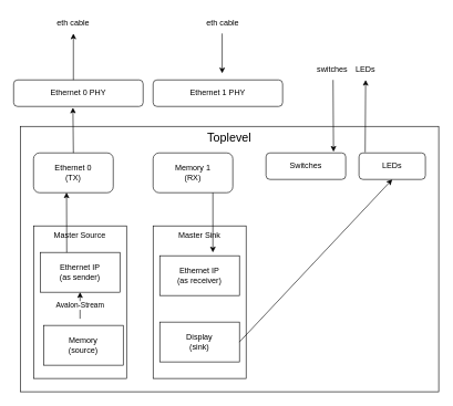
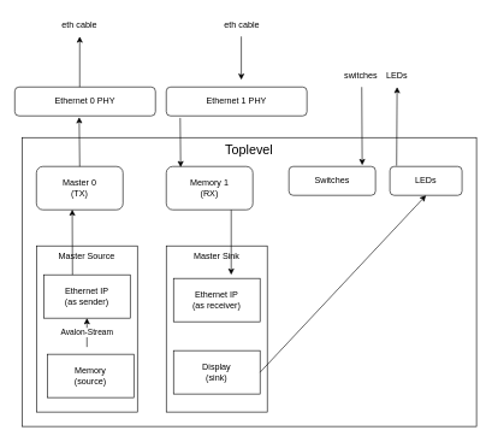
  <mxCell id="0" />
  <mxCell id="1" parent="0" />
  <mxCell id="2" value="Toplevel" style="rounded=0;whiteSpace=wrap;html=1;align=center;horizontal=1;verticalAlign=top;fontSize=18;" parent="1" vertex="1"><mxGeometry x="30" y="190" width="630" height="400" as="geometry" /></mxCell>
  <mxCell id="3" value="" style="endArrow=classic;html=1;rounded=0;entryX=0.847;entryY=-0.043;entryDx=0;entryDy=0;entryPerimeter=0;" parent="1" target="11" edge="1"><mxGeometry width="50" height="50" relative="1" as="geometry"><mxPoint x="501" y="120" as="sourcePoint" /><mxPoint x="501" y="200" as="targetPoint" /></mxGeometry></mxCell>
  <mxCell id="4" value="" style="endArrow=classic;html=1;rounded=0;exitX=0.093;exitY=-0.026;exitDx=0;exitDy=0;exitPerimeter=0;" parent="1" source="10" edge="1"><mxGeometry width="50" height="50" relative="1" as="geometry"><mxPoint x="550" y="200" as="sourcePoint" /><mxPoint x="550" y="120" as="targetPoint" /></mxGeometry></mxCell>
  <mxCell id="5" value="switches" style="text;html=1;align=center;verticalAlign=middle;whiteSpace=wrap;rounded=0;" parent="1" vertex="1"><mxGeometry x="470" y="90" width="60" height="30" as="geometry" /></mxCell>
  <mxCell id="6" value="LEDs" style="text;html=1;align=center;verticalAlign=middle;whiteSpace=wrap;rounded=0;" parent="1" vertex="1"><mxGeometry x="520" y="90" width="60" height="30" as="geometry" /></mxCell>
  <mxCell id="7" value="eth cable" style="text;html=1;align=center;verticalAlign=middle;whiteSpace=wrap;rounded=0;" parent="1" vertex="1"><mxGeometry x="80" y="20" width="60" height="30" as="geometry" /></mxCell>
  <mxCell id="8" value="eth cable" style="text;html=1;align=center;verticalAlign=middle;whiteSpace=wrap;rounded=0;" parent="1" vertex="1"><mxGeometry x="305" y="20" width="60" height="30" as="geometry" /></mxCell>
  <mxCell id="9" value="Ethernet 0 PHY" style="rounded=1;whiteSpace=wrap;html=1;" parent="1" vertex="1"><mxGeometry x="20" y="120" width="195" height="40" as="geometry" /></mxCell>
  <mxCell id="10" value="LEDs" style="rounded=1;whiteSpace=wrap;html=1;" parent="1" vertex="1"><mxGeometry x="540" y="230" width="100" height="40" as="geometry" /></mxCell>
  <mxCell id="11" value="Switches" style="rounded=1;whiteSpace=wrap;html=1;" parent="1" vertex="1"><mxGeometry x="400" y="230" width="120" height="40" as="geometry" /></mxCell>
  <mxCell id="12" value="" style="group" parent="1" vertex="1" connectable="0"><mxGeometry x="50" y="340" width="190" height="230" as="geometry" /></mxCell>
  <mxCell id="13" value="Master Source" style="rounded=0;whiteSpace=wrap;html=1;align=center;verticalAlign=top;" parent="12" vertex="1"><mxGeometry width="140" height="230" as="geometry" /></mxCell>
  <mxCell id="14" value="Memory&lt;div&gt;(source)&lt;/div&gt;" style="rounded=0;whiteSpace=wrap;html=1;" parent="12" vertex="1"><mxGeometry x="15" y="150" width="120" height="60" as="geometry" /></mxCell>
  <mxCell id="15" value="Ethernet IP&lt;div&gt;(as sender&lt;span style=&quot;background-color: initial;&quot;&gt;)&lt;/span&gt;&lt;/div&gt;" style="rounded=0;whiteSpace=wrap;html=1;" parent="12" vertex="1"><mxGeometry x="10" y="40" width="120" height="60" as="geometry" /></mxCell>
  <mxCell id="16" value="Avalon-Stream" style="endArrow=classic;html=1;rounded=0;entryX=0.5;entryY=1;entryDx=0;entryDy=0;" parent="12" target="15" edge="1"><mxGeometry width="50" height="50" relative="1" as="geometry"><mxPoint x="70" y="140" as="sourcePoint" /><mxPoint x="120" y="90" as="targetPoint" /></mxGeometry></mxCell>
  <mxCell id="17" value="" style="group" parent="1" vertex="1" connectable="0"><mxGeometry x="230" y="340" width="140" height="230" as="geometry" /></mxCell>
  <mxCell id="18" value="Master Sink" style="rounded=0;whiteSpace=wrap;html=1;verticalAlign=top;" parent="17" vertex="1"><mxGeometry width="140" height="230" as="geometry" /></mxCell>
  <mxCell id="19" value="Ethernet IP&lt;div&gt;(as receiver)&lt;/div&gt;" style="rounded=0;whiteSpace=wrap;html=1;" parent="17" vertex="1"><mxGeometry x="10" y="45" width="120" height="60" as="geometry" /></mxCell>
  <mxCell id="20" value="Display&lt;div&gt;(sink)&lt;/div&gt;" style="rounded=0;whiteSpace=wrap;html=1;" parent="17" vertex="1"><mxGeometry x="10" y="145" width="120" height="60" as="geometry" /></mxCell>
- <mxCell id="21" value="Ethernet 0&lt;div&gt;(TX)&lt;/div&gt;" style="rounded=1;whiteSpace=wrap;html=1;" parent="1" vertex="1"><mxGeometry x="50" y="230" width="120" height="60" as="geometry" /></mxCell>
+ <mxCell id="21" value="Master 0&lt;div&gt;(TX)&lt;/div&gt;" style="rounded=1;whiteSpace=wrap;html=1;" parent="1" vertex="1"><mxGeometry x="50" y="230" width="120" height="60" as="geometry" /></mxCell>
  <mxCell id="22" value="Memory 1&lt;div&gt;(RX)&lt;/div&gt;" style="rounded=1;whiteSpace=wrap;html=1;" parent="1" vertex="1"><mxGeometry x="230" y="230" width="120" height="60" as="geometry" /></mxCell>
  <mxCell id="23" value="" style="endArrow=classic;html=1;rounded=0;entryX=0.458;entryY=1.043;entryDx=0;entryDy=0;entryPerimeter=0;" parent="1" target="9" edge="1"><mxGeometry width="50" height="50" relative="1" as="geometry"><mxPoint x="110" y="230" as="sourcePoint" /><mxPoint x="160" y="180" as="targetPoint" /></mxGeometry></mxCell>
  <mxCell id="24" value="Ethernet 1 PHY" style="rounded=1;whiteSpace=wrap;html=1;" parent="1" vertex="1"><mxGeometry x="230" y="120" width="195" height="40" as="geometry" /></mxCell>
+ <mxCell id="25" value="" style="endArrow=classic;html=1;rounded=0;exitX=0.099;exitY=1.069;exitDx=0;exitDy=0;exitPerimeter=0;entryX=0.166;entryY=0.017;entryDx=0;entryDy=0;entryPerimeter=0;" parent="1" source="24" target="22" edge="1"><mxGeometry width="50" height="50" relative="1" as="geometry"><mxPoint x="250" y="180" as="sourcePoint" /><mxPoint x="300" y="130" as="targetPoint" /></mxGeometry></mxCell>
  <mxCell id="26" value="" style="endArrow=classic;html=1;rounded=0;" parent="1" edge="1"><mxGeometry width="50" height="50" relative="1" as="geometry"><mxPoint x="320" y="290" as="sourcePoint" /><mxPoint x="320" y="380" as="targetPoint" /></mxGeometry></mxCell>
  <mxCell id="27" value="" style="endArrow=classic;html=1;rounded=0;entryX=0.414;entryY=0.994;entryDx=0;entryDy=0;entryPerimeter=0;" parent="1" target="21" edge="1"><mxGeometry width="50" height="50" relative="1" as="geometry"><mxPoint x="100" y="380" as="sourcePoint" /><mxPoint x="150" y="330" as="targetPoint" /></mxGeometry></mxCell>
  <mxCell id="28" value="" style="endArrow=classic;html=1;rounded=0;" parent="1" edge="1"><mxGeometry width="50" height="50" relative="1" as="geometry"><mxPoint x="334" y="50" as="sourcePoint" /><mxPoint x="334" y="110" as="targetPoint" /></mxGeometry></mxCell>
  <mxCell id="29" value="" style="endArrow=classic;html=1;rounded=0;" parent="1" edge="1"><mxGeometry width="50" height="50" relative="1" as="geometry"><mxPoint x="110" y="120" as="sourcePoint" /><mxPoint x="110" y="50" as="targetPoint" /></mxGeometry></mxCell>
  <mxCell id="30" value="" style="endArrow=classic;html=1;rounded=0;exitX=1;exitY=0.5;exitDx=0;exitDy=0;entryX=0.5;entryY=1;entryDx=0;entryDy=0;" parent="1" source="20" target="10" edge="1"><mxGeometry width="50" height="50" relative="1" as="geometry"><mxPoint x="400" y="520" as="sourcePoint" /><mxPoint x="450" y="470" as="targetPoint" /></mxGeometry></mxCell>
